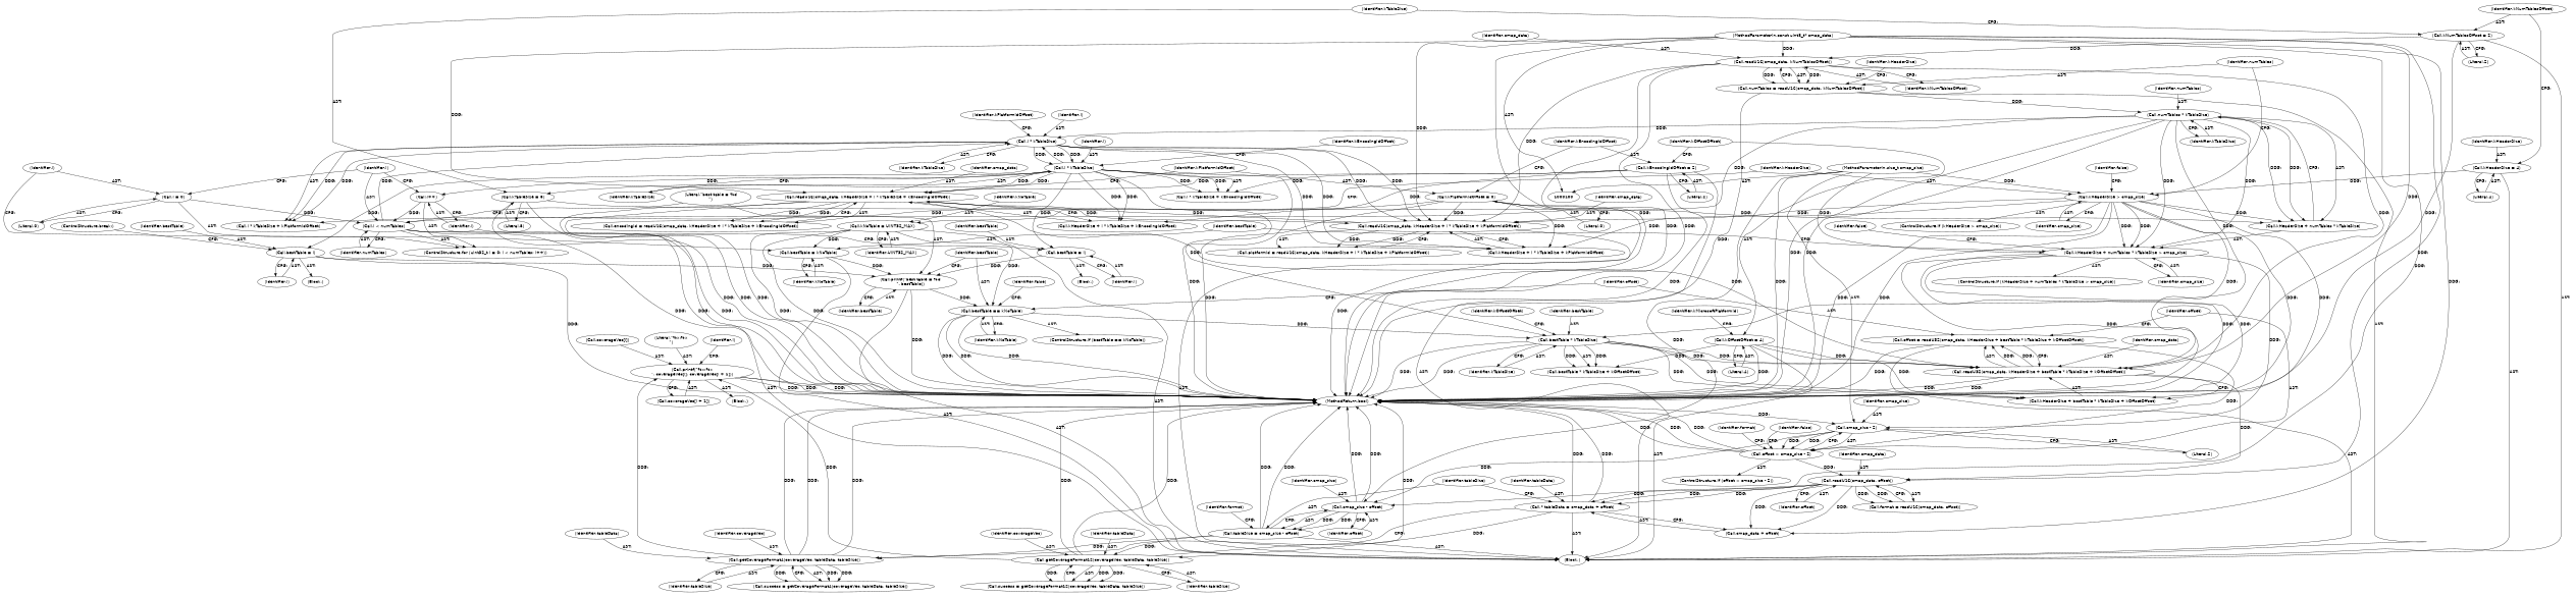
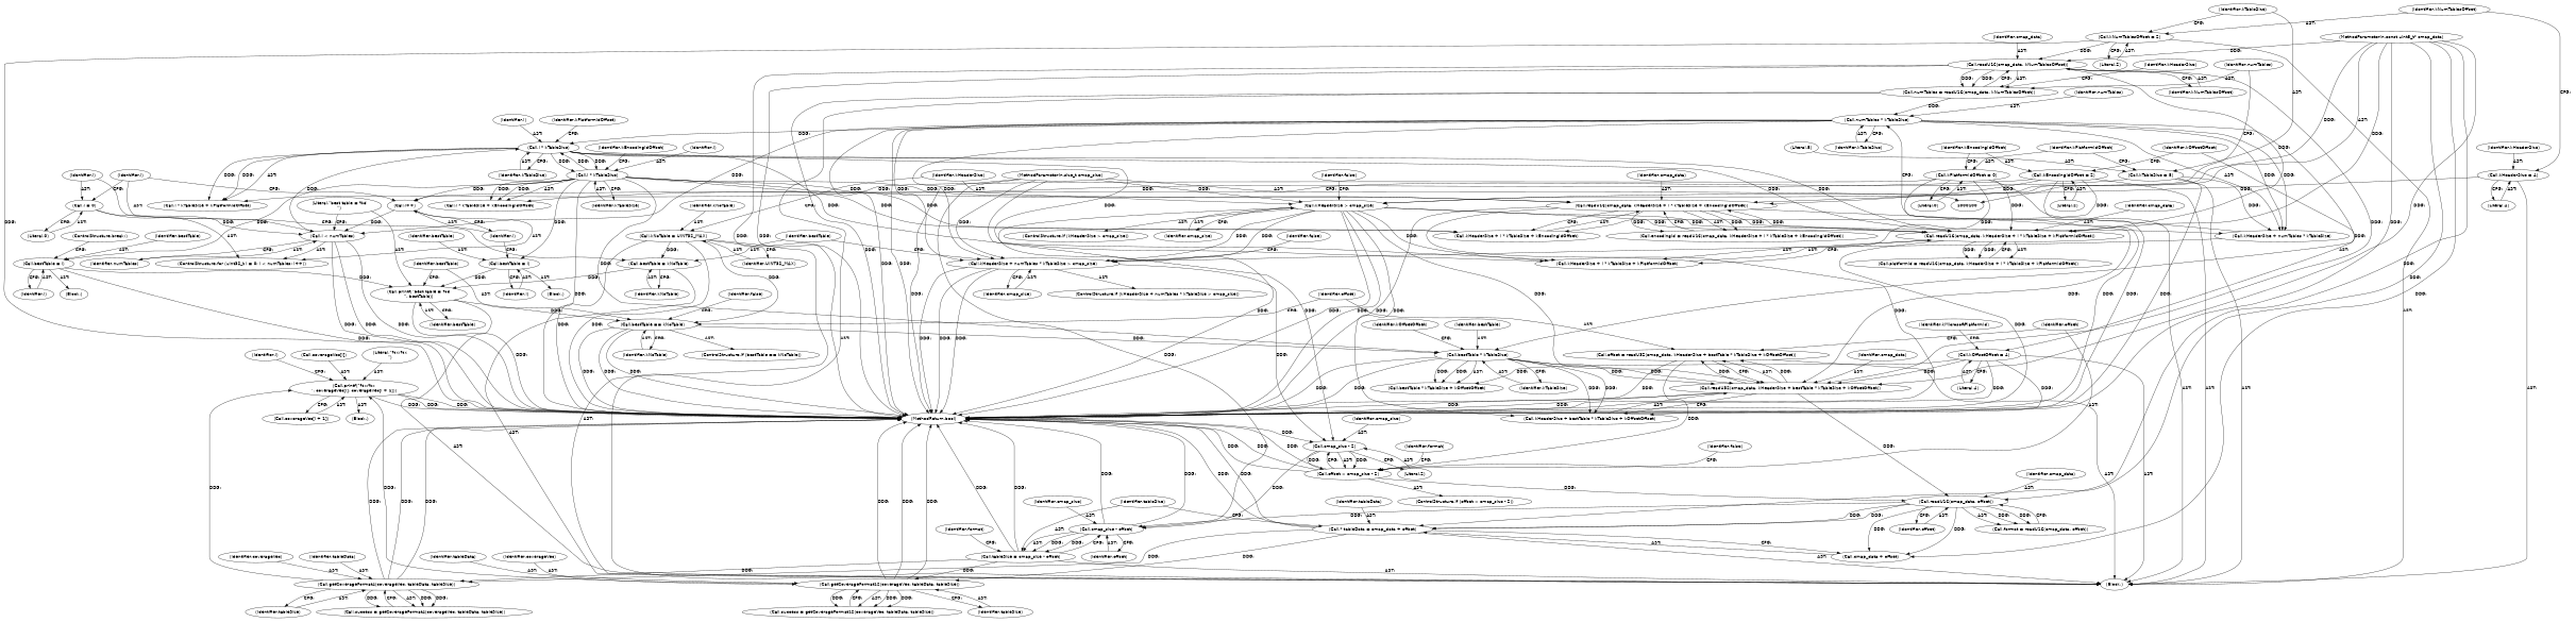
  digraph {
    fontname="DejaVu Sans"
    node [fontname="DejaVu Sans"]
    edge [fontname="DejaVu Sans"]
    n1 [label="(Call,printf(\"%x:%x\n\", coverageVec[i], coverageVec[i + 1]))"]
    n2 [label="(MethodReturn,bool)"]
    n3 [label="(Call,coverageVec[i + 1])"]
    n4 [label="(Block,)"]
    n5 [label="(Call,cmap_size - 2)"]
    n6 [label="(Call,getCoverageFormat4(coverageVec, tableData, tableSize))"]
    n7 [label="(Identifier,tableSize)"]
    n8 [label="(Call,success = getCoverageFormat4(coverageVec, tableData, tableSize))"]
    n9 [label="(Call,* tableData = cmap_data + offset)"]
    n10 [label="(Call,getCoverageFormat12(coverageVec, tableData, tableSize))"]
    n11 [label="(Block,)"]
    n12 [label="(Call,cmap_data + offset)"]
    n13 [label="(Call,success = getCoverageFormat12(coverageVec, tableData, tableSize))"]
    n14 [label="(Identifier,tableSize)"]
    n15 [label="(Call,readU16(cmap_data, offset))"]
    n16 [label="(Call,cmap_size - offset)"]
    n17 [label="(Call,format = readU16(cmap_data, offset))"]
    n18 [label="(Identifier,offset)"]
    n19 [label="(Call,tableSize = cmap_size - offset)"]
    n20 [label="(Identifier,offset)"]
    n21 [label="(Call,readU32(cmap_data, kHeaderSize + bestTable * kTableSize + kOffsetOffset))"]
    n22 [label="(Call,offset = readU32(cmap_data, kHeaderSize + bestTable * kTableSize + kOffsetOffset))"]
    n23 [label="(Call,kHeaderSize + bestTable * kTableSize + kOffsetOffset)"]
    n24 [label="(Call,offset > cmap_size - 2)"]
    n25 [label="(Call,readU16(cmap_data, kHeaderSize + i * kTableSize + kEncodingIdOffset))"]
    n26 [label="(Call,readU16(cmap_data, kHeaderSize + i * kTableSize + kPlatformIdOffset))"]
    n27 [label="(Call,encodingId = readU16(cmap_data, kHeaderSize + i * kTableSize + kEncodingIdOffset))"]
    n28 [label="(Call,kHeaderSize + i * kTableSize + kEncodingIdOffset)"]
    n29 [label="(Call,platformId = readU16(cmap_data, kHeaderSize + i * kTableSize + kPlatformIdOffset))"]
    n30 [label="(Call,kHeaderSize + i * kTableSize + kPlatformIdOffset)"]
    n31 [label="(Call,readU16(cmap_data, kNumTablesOffset))"]
    n32 [label="(Call,numTables = readU16(cmap_data, kNumTablesOffset))"]
    n33 [label="(Identifier,kNumTablesOffset)"]
    n34 [label="(Call,numTables * kTableSize)"]
    n35 [label="(MethodParameterIn,const uint8_t* cmap_data)"]
    1000100
    n37 [label="(Call,kNumTablesOffset = 2)"]
    n38 [label="(Literal,2)"]
    n39 [label="(Call,kHeaderSize > cmap_size)"]
    n40 [label="(Call,kHeaderSize + numTables * kTableSize > cmap_size)"]
    n41 [label="(ControlStructure,if (kHeaderSize > cmap_size))"]
    n42 [label="(Call,kHeaderSize + numTables * kTableSize)"]
    n43 [label="(Identifier,cmap_size)"]
    n44 [label="(Identifier,cmap_size)"]
    n45 [label="(ControlStructure,if (kHeaderSize + numTables * kTableSize > cmap_size))"]
    n46 [label="(Call,kHeaderSize = 4)"]
    n47 [label="(Literal,4)"]
    n48 [label="(MethodParameterIn,size_t cmap_size)"]
    n49 [label="(Literal,2)"]
    n50 [label="(Call,i * kTableSize)"]
    n51 [label="(Call,i * kTableSize)"]
    n52 [label="(Identifier,kTableSize)"]
    n53 [label="(Call,i * kTableSize + kPlatformIdOffset)"]
    n54 [label="(Call,i++)"]
    n55 [label="(Call,bestTable * kTableSize)"]
    n56 [label="(Call,bestTable = i)"]
    n57 [label="(Call,bestTable = i)"]
    n58 [label="(Call,i * kTableSize + kEncodingIdOffset)"]
    n59 [label="(Identifier,kTableSize)"]
    n60 [label="(Call,i < numTables)"]
    n61 [label="(Identifier,numTables)"]
    n62 [label="(ControlStructure,for (uint32_t i = 0; i < numTables; i++))"]
    n63 [label="(Call,i = 0)"]
    n64 [label="(Literal,0)"]
    n65 [label="(Identifier,i)"]
    n66 [label="(Identifier,kTableSize)"]
    n67 [label="(Call,bestTable * kTableSize + kOffsetOffset)"]
    n68 [label="(Call,printf(\"best table = %d\n\", bestTable))"]
    n69 [label="(Block,)"]
    n70 [label="(Identifier,i)"]
    n71 [label="(Identifier,i)"]
    n72 [label="(Block,)"]
    n73 [label="(Identifier,kTableSize)"]
    n74 [label="(Call,kTableSize = 8)"]
    n75 [label="(Literal,8)"]
    n76 [label="(Call,kPlatformIdOffset = 0)"]
    n77 [label="(Literal,0)"]
    n78 [label="(Call,kEncodingIdOffset = 2)"]
    n79 [label="(Literal,2)"]
    n80 [label="(Call,bestTable == kNoTable)"]
    n81 [label="(Identifier,kNoTable)"]
    n82 [label="(ControlStructure,if (bestTable == kNoTable))"]
    n83 [label="(Identifier,bestTable)"]
    n84 [label="(Call,bestTable = kNoTable)"]
    n85 [label="(Identifier,kNoTable)"]
    n86 [label="(Call,kNoTable = UINT32_MAX)"]
    n87 [label="(Identifier,UINT32_MAX)"]
    n88 [label="(Call,kOffsetOffset = 4)"]
    n89 [label="(Literal,4)"]
    n90 [label="(ControlStructure,if (offset > cmap_size - 2))"]
    n91 [label="(Identifier,kTableSize)"]
    n92 [label="(Identifier,bestTable)"]
    n93 [label="(Identifier,cmap_data)"]
    n94 [label="(ControlStructure,break;)"]
    n95 [label="(Identifier,kOffsetOffset)"]
    n96 [label="(Identifier,numTables)"]
    n97 [label="(Identifier,kPlatformIdOffset)"]
    n98 [label="(Identifier,kNumTablesOffset)"]
    n99 [label="(Identifier,bestTable)"]
    n100 [label="(Literal,\"best table = %d\n\")"]
    n101 [label="(Identifier,offset)"]
    n102 [label="(Identifier,kHeaderSize)"]
    n103 [label="(Identifier,false)"]
    n104 [label="(Identifier,i)"]
    n105 [label="(Call,coverageVec[i])"]
    n106 [label="(Identifier,cmap_data)"]
    n107 [label="(Identifier,coverageVec)"]
    n108 [label="(Identifier,kPlatformIdOffset)"]
    n109 [label="(Identifier,cmap_data)"]
    n110 [label="(Identifier,tableData)"]
    n111 [label="(Identifier,kEncodingIdOffset)"]
    n112 [label="(Identifier,false)"]
    n113 [label="(Identifier,kHeaderSize)"]
    n114 [label="(Identifier,bestTable)"]
    n115 [label="(Literal,\"%x:%x\n\")"]
    n116 [label="(Identifier,cmap_data)"]
    n117 [label="(Identifier,i)"]
    n118 [label="(Identifier,i)"]
    n119 [label="(Identifier,cmap_data)"]
    n120 [label="(Identifier,i)"]
    n121 [label="(Identifier,bestTable)"]
    n122 [label="(Identifier,format)"]
    n123 [label="(Identifier,kOffsetOffset)"]
    n124 [label="(Identifier,bestTable)"]
    n125 [label="(Identifier,numTables)"]
    n126 [label="(Identifier,tableData)"]
    n127 [label="(Identifier,i)"]
    n128 [label="(Identifier,false)"]
    n129 [label="(Identifier,tableSize)"]
    n130 [label="(Identifier,kEncodingIdOffset)"]
    n131 [label="(Identifier,kMicrosoftPlatformId)"]
    n132 [label="(Identifier,coverageVec)"]
    n133 [label="(Identifier,kHeaderSize)"]
    n134 [label="(Identifier,false)"]
    n135 [label="(Identifier,format)"]
    n136 [label="(Identifier,offset)"]
    n137 [label="(Identifier,cmap_size)"]
    n138 [label="(Identifier,cmap_size)"]
    n139 [label="(Identifier,kNoTable)"]
    n140 [label="(Identifier,tableData)"]
    n1 -> n2 [label="DDG: "]
    n1 -> n2 [label="DDG: "]
    n1 -> n2 [label="DDG: "]
    n1 -> n3 [label="CFG: "]
    n1 -> n4 [label="AST: "]
    n2 -> n5 [label="DDG: "]
    n3 -> n1 [label="AST: "]
    n5 -> n16 [label="DDG: "]
    n5 -> n24 [label="AST: "]
    n5 -> n24 [label="DDG: "]
    n5 -> n24 [label="DDG: "]
    n5 -> n49 [label="CFG: "]
    n6 -> n1 [label="DDG: "]
    n6 -> n2 [label="DDG: "]
    n6 -> n2 [label="DDG: "]
    n6 -> n2 [label="DDG: "]
    n6 -> n7 [label="CFG: "]
    n6 -> n8 [label="AST: "]
    n6 -> n8 [label="DDG: "]
    n6 -> n8 [label="DDG: "]
    n6 -> n8 [label="DDG: "]
    n7 -> n6 [label="AST: "]
    n8 -> n6 [label="CFG: "]
    n9 -> n2 [label="DDG: "]
    n9 -> n2 [label="DDG: "]
-   n9 -> n6 [label="CFG: "]
+   n9 -> n6 [label="DDG: "]
    n9 -> n10 [label="DDG: "]
    n9 -> n11 [label="AST: "]
    n9 -> n12 [label="CFG: "]
    n10 -> n1 [label="DDG: "]
    n10 -> n2 [label="DDG: "]
    n10 -> n2 [label="DDG: "]
    n10 -> n2 [label="DDG: "]
    n10 -> n13 [label="AST: "]
    n10 -> n13 [label="DDG: "]
    n10 -> n13 [label="DDG: "]
    n10 -> n13 [label="DDG: "]
    n10 -> n14 [label="CFG: "]
    n12 -> n9 [label="AST: "]
    n13 -> n10 [label="CFG: "]
    n14 -> n10 [label="AST: "]
    n15 -> n9 [label="DDG: "]
    n15 -> n9 [label="DDG: "]
    n15 -> n12 [label="DDG: "]
    n15 -> n12 [label="DDG: "]
    n15 -> n16 [label="DDG: "]
    n15 -> n17 [label="AST: "]
    n15 -> n17 [label="DDG: "]
    n15 -> n17 [label="DDG: "]
    n15 -> n18 [label="CFG: "]
    n16 -> n2 [label="DDG: "]
    n16 -> n2 [label="DDG: "]
    n16 -> n19 [label="AST: "]
    n16 -> n19 [label="DDG: "]
    n16 -> n19 [label="DDG: "]
    n16 -> n20 [label="CFG: "]
    n17 -> n15 [label="CFG: "]
    n18 -> n15 [label="AST: "]
    n19 -> n2 [label="DDG: "]
    n19 -> n2 [label="DDG: "]
    n19 -> n6 [label="DDG: "]
    n19 -> n10 [label="DDG: "]
    n19 -> n11 [label="AST: "]
    n19 -> n16 [label="CFG: "]
    n20 -> n16 [label="AST: "]
    n21 -> n2 [label="DDG: "]
    n21 -> n2 [label="DDG: "]
    n21 -> n15 [label="DDG: "]
    n21 -> n22 [label="AST: "]
    n21 -> n22 [label="DDG: "]
    n21 -> n22 [label="DDG: "]
    n21 -> n23 [label="CFG: "]
    n22 -> n2 [label="DDG: "]
    n22 -> n11 [label="AST: "]
    n22 -> n21 [label="CFG: "]
    n22 -> n24 [label="DDG: "]
    n23 -> n21 [label="AST: "]
    n24 -> n2 [label="DDG: "]
    n24 -> n2 [label="DDG: "]
    n24 -> n2 [label="DDG: "]
    n24 -> n5 [label="CFG: "]
    n24 -> n15 [label="DDG: "]
    n24 -> n90 [label="AST: "]
    n25 -> n2 [label="DDG: "]
    n25 -> n2 [label="DDG: "]
    n25 -> n21 [label="DDG: "]
    n25 -> n26 [label="DDG: "]
    n25 -> n27 [label="AST: "]
    n25 -> n27 [label="DDG: "]
    n25 -> n27 [label="DDG: "]
    n25 -> n28 [label="CFG: "]
    n26 -> n2 [label="DDG: "]
    n26 -> n25 [label="DDG: "]
    n26 -> n29 [label="AST: "]
    n26 -> n29 [label="DDG: "]
    n26 -> n29 [label="DDG: "]
    n26 -> n30 [label="CFG: "]
    n27 -> n25 [label="CFG: "]
    n28 -> n25 [label="AST: "]
    n29 -> n26 [label="CFG: "]
    n30 -> n26 [label="AST: "]
    n31 -> n2 [label="DDG: "]
    n31 -> n2 [label="DDG: "]
    n31 -> n21 [label="DDG: "]
    n31 -> n26 [label="DDG: "]
    n31 -> n32 [label="AST: "]
    n31 -> n32 [label="DDG: "]
    n31 -> n32 [label="DDG: "]
    n31 -> n33 [label="CFG: "]
    n32 -> n2 [label="DDG: "]
    n32 -> n11 [label="AST: "]
    n32 -> n31 [label="CFG: "]
    n32 -> n34 [label="DDG: "]
    n33 -> n31 [label="AST: "]
    n34 -> n2 [label="DDG: "]
    n34 -> n2 [label="DDG: "]
    n34 -> n40 [label="DDG: "]
    n34 -> n40 [label="DDG: "]
    n34 -> n42 [label="AST: "]
    n34 -> n42 [label="DDG: "]
    n34 -> n42 [label="DDG: "]
    n34 -> n50 [label="DDG: "]
    n34 -> n55 [label="DDG: "]
    n34 -> n60 [label="DDG: "]
    n34 -> n73 [label="CFG: "]
    n35 -> n2 [label="DDG: "]
    n35 -> n9 [label="DDG: "]
    n35 -> n12 [label="DDG: "]
    n35 -> n15 [label="DDG: "]
    n35 -> n21 [label="DDG: "]
    n35 -> n25 [label="DDG: "]
    n35 -> n26 [label="DDG: "]
    n35 -> n31 [label="DDG: "]
    n35 -> 1000100 [label="AST: "]
    n37 -> n2 [label="DDG: "]
    n37 -> n11 [label="AST: "]
    n37 -> n31 [label="DDG: "]
    n37 -> n38 [label="CFG: "]
    n38 -> n37 [label="AST: "]
    n39 -> n2 [label="DDG: "]
    n39 -> n2 [label="DDG: "]
    n39 -> n2 [label="DDG: "]
    n39 -> n21 [label="DDG: "]
    n39 -> n23 [label="DDG: "]
    n39 -> n26 [label="DDG: "]
    n39 -> n30 [label="DDG: "]
    n39 -> n40 [label="DDG: "]
    n39 -> n40 [label="DDG: "]
    n39 -> n41 [label="AST: "]
    n39 -> n42 [label="DDG: "]
    n39 -> n43 [label="CFG: "]
    n40 -> n2 [label="DDG: "]
    n40 -> n2 [label="DDG: "]
    n40 -> n2 [label="DDG: "]
    n40 -> n5 [label="DDG: "]
    n40 -> n44 [label="CFG: "]
    n40 -> n45 [label="AST: "]
    n42 -> n34 [label="CFG: "]
    n42 -> n40 [label="AST: "]
    n43 -> n39 [label="AST: "]
    n44 -> n40 [label="AST: "]
    n46 -> n11 [label="AST: "]
    n46 -> n39 [label="DDG: "]
    n46 -> n47 [label="CFG: "]
    n47 -> n46 [label="AST: "]
    n48 -> n2 [label="DDG: "]
-   n48 -> n5 [label="AST: "]
+   n48 -> n5 [label="DDG: "]
    n48 -> n16 [label="DDG: "]
    n48 -> 1000100 [label="AST: "]
    n48 -> n39 [label="DDG: "]
    n48 -> n40 [label="DDG: "]
    n49 -> n5 [label="AST: "]
    n50 -> n26 [label="DDG: "]
    n50 -> n26 [label="DDG: "]
    n50 -> n30 [label="DDG: "]
    n50 -> n30 [label="DDG: "]
    n50 -> n51 [label="DDG: "]
    n50 -> n51 [label="DDG: "]
    n50 -> n52 [label="CFG: "]
    n50 -> n53 [label="AST: "]
    n50 -> n53 [label="DDG: "]
    n50 -> n53 [label="DDG: "]
    n51 -> n2 [label="DDG: "]
    n51 -> n25 [label="DDG: "]
    n51 -> n25 [label="DDG: "]
    n51 -> n28 [label="DDG: "]
    n51 -> n28 [label="DDG: "]
    n51 -> n50 [label="DDG: "]
    n51 -> n54 [label="DDG: "]
    n51 -> n55 [label="DDG: "]
    n51 -> n56 [label="DDG: "]
    n51 -> n57 [label="DDG: "]
    n51 -> n58 [label="AST: "]
    n51 -> n58 [label="DDG: "]
    n51 -> n58 [label="DDG: "]
    n51 -> n59 [label="CFG: "]
    n52 -> n50 [label="AST: "]
    n54 -> n60 [label="DDG: "]
    n54 -> n62 [label="AST: "]
    n54 -> n65 [label="CFG: "]
    n55 -> n2 [label="DDG: "]
    n55 -> n2 [label="DDG: "]
    n55 -> n21 [label="DDG: "]
    n55 -> n21 [label="DDG: "]
    n55 -> n23 [label="DDG: "]
    n55 -> n23 [label="DDG: "]
    n55 -> n66 [label="CFG: "]
    n55 -> n67 [label="AST: "]
    n55 -> n67 [label="DDG: "]
    n55 -> n67 [label="DDG: "]
    n56 -> n68 [label="DDG: "]
    n56 -> n69 [label="AST: "]
    n56 -> n70 [label="CFG: "]
    n57 -> n2 [label="DDG: "]
    n57 -> n68 [label="DDG: "]
    n57 -> n71 [label="CFG: "]
    n57 -> n72 [label="AST: "]
    n59 -> n51 [label="AST: "]
    n60 -> n2 [label="DDG: "]
    n60 -> n2 [label="DDG: "]
    n60 -> n2 [label="DDG: "]
    n60 -> n50 [label="DDG: "]
    n60 -> n61 [label="CFG: "]
    n60 -> n62 [label="AST: "]
    n61 -> n60 [label="AST: "]
    n63 -> n60 [label="DDG: "]
    n63 -> n62 [label="AST: "]
    n63 -> n64 [label="CFG: "]
    n64 -> n63 [label="AST: "]
    n65 -> n54 [label="AST: "]
    n65 -> n56 [label="CFG: "]
    n66 -> n55 [label="AST: "]
    n68 -> n2 [label="DDG: "]
    n68 -> n11 [label="AST: "]
    n68 -> n80 [label="DDG: "]
    n68 -> n83 [label="CFG: "]
    n70 -> n56 [label="AST: "]
    n71 -> n57 [label="AST: "]
    n73 -> n34 [label="AST: "]
    n74 -> n2 [label="DDG: "]
    n74 -> n11 [label="AST: "]
    n74 -> n42 [label="DDG: "]
-   n74 -> n75 [label="CFG: "]
+   n74 -> n54 [label="CFG: "]
    n75 -> n74 [label="AST: "]
    n76 -> n2 [label="DDG: "]
    n76 -> n11 [label="AST: "]
    n76 -> n26 [label="DDG: "]
    n76 -> n30 [label="DDG: "]
    n76 -> n53 [label="DDG: "]
    n76 -> n77 [label="CFG: "]
    n77 -> n76 [label="AST: "]
    n78 -> n2 [label="DDG: "]
    n78 -> n11 [label="AST: "]
    n78 -> n25 [label="DDG: "]
    n78 -> n28 [label="DDG: "]
    n78 -> n58 [label="DDG: "]
    n78 -> n79 [label="CFG: "]
    n79 -> n78 [label="AST: "]
    n80 -> n2 [label="DDG: "]
    n80 -> n2 [label="DDG: "]
    n80 -> n2 [label="DDG: "]
    n80 -> n55 [label="DDG: "]
    n80 -> n81 [label="CFG: "]
    n80 -> n82 [label="AST: "]
    n81 -> n80 [label="AST: "]
    n83 -> n68 [label="AST: "]
    n84 -> n11 [label="AST: "]
    n84 -> n68 [label="DDG: "]
    n84 -> n85 [label="CFG: "]
    n85 -> n84 [label="AST: "]
    n86 -> n2 [label="DDG: "]
    n86 -> n2 [label="DDG: "]
    n86 -> n11 [label="AST: "]
    n86 -> n80 [label="DDG: "]
    n86 -> n84 [label="DDG: "]
    n86 -> n87 [label="CFG: "]
    n87 -> n86 [label="AST: "]
    n88 -> n2 [label="DDG: "]
    n88 -> n11 [label="AST: "]
    n88 -> n21 [label="DDG: "]
    n88 -> n23 [label="DDG: "]
    n88 -> n67 [label="DDG: "]
    n88 -> n89 [label="CFG: "]
    n89 -> n88 [label="AST: "]
    n91 -> n37 [label="CFG: "]
    n91 -> n74 [label="AST: "]
    n92 -> n56 [label="AST: "]
    n93 -> n21 [label="AST: "]
    n94 -> n57 [label="CFG: "]
    n95 -> n78 [label="CFG: "]
    n95 -> n88 [label="AST: "]
    n96 -> n34 [label="AST: "]
    n97 -> n74 [label="CFG: "]
    n97 -> n76 [label="AST: "]
    n98 -> n37 [label="AST: "]
    n98 -> n46 [label="CFG: "]
    n99 -> n57 [label="AST: "]
    n100 -> n60 [label="CFG: "]
    n100 -> n68 [label="AST: "]
    n101 -> n22 [label="CFG: "]
    n101 -> n24 [label="AST: "]
    n102 -> n39 [label="AST: "]
    n102 -> n86 [label="CFG: "]
    n103 -> n40 [label="CFG: "]
    n104 -> n51 [label="AST: "]
    n105 -> n1 [label="AST: "]
    n106 -> n26 [label="AST: "]
    n107 -> n6 [label="AST: "]
    n108 -> n50 [label="CFG: "]
    n109 -> n25 [label="AST: "]
    n110 -> n10 [label="AST: "]
    n111 -> n51 [label="CFG: "]
    n112 -> n24 [label="CFG: "]
    n113 -> n32 [label="CFG: "]
    n114 -> n40 [label="CFG: "]
    n114 -> n84 [label="AST: "]
    n115 -> n1 [label="AST: "]
    n116 -> n15 [label="AST: "]
    n117 -> n54 [label="CFG: "]
    n117 -> n60 [label="AST: "]
    n117 -> n63 [label="CFG: "]
    n118 -> n63 [label="AST: "]
    n118 -> n84 [label="CFG: "]
    n119 -> n31 [label="AST: "]
    n120 -> n1 [label="CFG: "]
    n121 -> n68 [label="CFG: "]
    n121 -> n80 [label="AST: "]
    n122 -> n24 [label="CFG: "]
    n123 -> n55 [label="CFG: "]
    n124 -> n55 [label="AST: "]
    n125 -> n32 [label="AST: "]
    n125 -> n39 [label="CFG: "]
    n126 -> n9 [label="AST: "]
    n127 -> n50 [label="AST: "]
    n128 -> n39 [label="CFG: "]
    n129 -> n9 [label="CFG: "]
    n129 -> n19 [label="AST: "]
    n130 -> n76 [label="CFG: "]
    n130 -> n78 [label="AST: "]
    n131 -> n88 [label="CFG: "]
    n132 -> n10 [label="AST: "]
    n133 -> n46 [label="AST: "]
    n134 -> n80 [label="CFG: "]
    n135 -> n19 [label="CFG: "]
    n136 -> n22 [label="AST: "]
    n136 -> n80 [label="CFG: "]
    n137 -> n5 [label="AST: "]
    n138 -> n16 [label="AST: "]
    n139 -> n86 [label="AST: "]
    n140 -> n6 [label="AST: "]
  }
